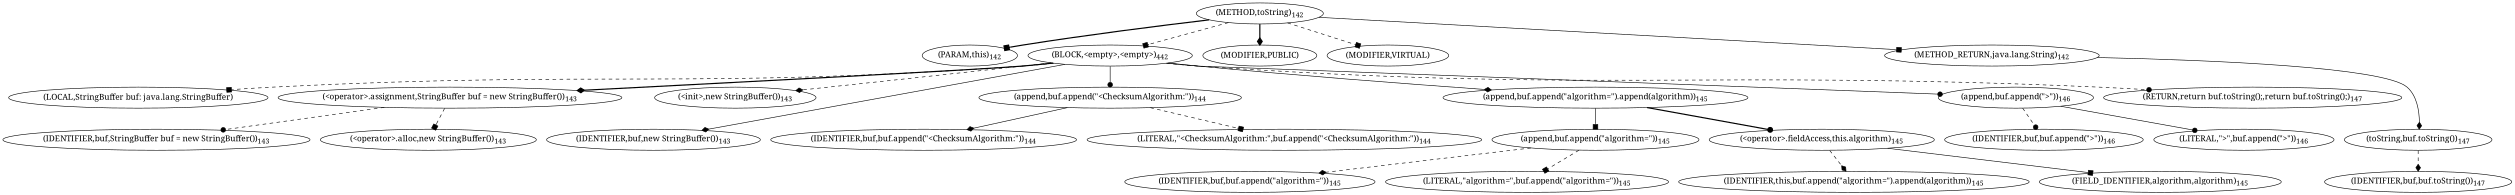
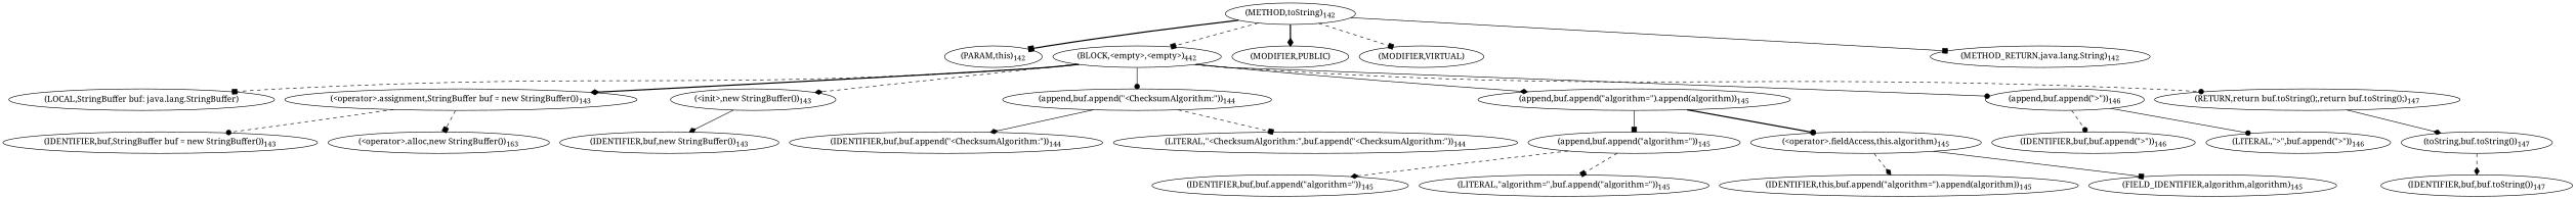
  digraph {
    fontname="Noto Serif"
    node [fontname="Noto Serif"]
    edge [arrowhead=box fontname="Noto Serif" style=dashed]
    n1 [label=<(METHOD,toString)<SUB>142</SUB>>]
    n2 [label=<(PARAM,this)<SUB>142</SUB>>]
    n3 [label=<(BLOCK,&lt;empty&gt;,&lt;empty&gt;)<SUB>442</SUB>>]
    n4 [label=<(MODIFIER,PUBLIC)>]
    n5 [label=<(MODIFIER,VIRTUAL)>]
    n6 [label=<(METHOD_RETURN,java.lang.String)<SUB>142</SUB>>]
    n7 [label=<(LOCAL,StringBuffer buf: java.lang.StringBuffer)>]
    n8 [label=<(&lt;operator&gt;.assignment,StringBuffer buf = new StringBuffer())<SUB>143</SUB>>]
    n9 [label=<(&lt;init&gt;,new StringBuffer())<SUB>143</SUB>>]
    n10 [label=<(append,buf.append(&quot;&lt;ChecksumAlgorithm:&quot;))<SUB>144</SUB>>]
    n11 [label=<(append,buf.append(&quot;algorithm=&quot;).append(algorithm))<SUB>145</SUB>>]
    n12 [label=<(append,buf.append(&quot;&gt;&quot;))<SUB>146</SUB>>]
    n13 [label=<(RETURN,return buf.toString();,return buf.toString();)<SUB>147</SUB>>]
    n14 [label=<(IDENTIFIER,buf,StringBuffer buf = new StringBuffer())<SUB>143</SUB>>]
-   n15 [label=<(&lt;operator&gt;.alloc,new StringBuffer())<SUB>143</SUB>>]
+   n15 [label=<(&lt;operator&gt;.alloc,new StringBuffer())<SUB>163</SUB>>]
    n16 [label=<(IDENTIFIER,buf,new StringBuffer())<SUB>143</SUB>>]
    n17 [label=<(IDENTIFIER,buf,buf.append(&quot;&lt;ChecksumAlgorithm:&quot;))<SUB>144</SUB>>]
    n18 [label=<(LITERAL,&quot;&lt;ChecksumAlgorithm:&quot;,buf.append(&quot;&lt;ChecksumAlgorithm:&quot;))<SUB>144</SUB>>]
    n19 [label=<(append,buf.append(&quot;algorithm=&quot;))<SUB>145</SUB>>]
    n20 [label=<(&lt;operator&gt;.fieldAccess,this.algorithm)<SUB>145</SUB>>]
    n21 [label=<(IDENTIFIER,buf,buf.append(&quot;&gt;&quot;))<SUB>146</SUB>>]
    n22 [label=<(LITERAL,&quot;&gt;&quot;,buf.append(&quot;&gt;&quot;))<SUB>146</SUB>>]
    n23 [label=<(toString,buf.toString())<SUB>147</SUB>>]
    n24 [label=<(IDENTIFIER,buf,buf.append(&quot;algorithm=&quot;))<SUB>145</SUB>>]
    n25 [label=<(LITERAL,&quot;algorithm=&quot;,buf.append(&quot;algorithm=&quot;))<SUB>145</SUB>>]
    n26 [label=<(IDENTIFIER,this,buf.append(&quot;algorithm=&quot;).append(algorithm))<SUB>145</SUB>>]
    n27 [label=<(FIELD_IDENTIFIER,algorithm,algorithm)<SUB>145</SUB>>]
    n28 [label=<(IDENTIFIER,buf,buf.toString())<SUB>147</SUB>>]
    n1 -> n2 [style=bold]
    n1 -> n3
    n1 -> n4 [arrowhead=diamond style=bold]
    n1 -> n5
    n1 -> n6 [style=solid]
    n3 -> n7
    n3 -> n8 [arrowhead=diamond style=bold]
    n3 -> n9 [arrowhead=diamond]
    n3 -> n10 [arrowhead=dot style=solid]
    n3 -> n11 [arrowhead=diamond style=solid]
    n3 -> n12 [arrowhead=dot style=solid]
    n3 -> n13 [arrowhead=dot]
    n8 -> n14 [arrowhead=dot]
    n8 -> n15
-   n3 -> n16 [arrowhead=diamond style=solid]
+   n9 -> n16 [arrowhead=diamond style=solid]
    n10 -> n17 [arrowhead=diamond style=solid]
    n10 -> n18
    n11 -> n19 [style=solid]
    n11 -> n20 [arrowhead=dot style=bold]
    n12 -> n21 [arrowhead=dot]
    n12 -> n22 [arrowhead=dot style=solid]
-   n6 -> n23 [arrowhead=diamond style=solid]
+   n13 -> n23 [arrowhead=diamond style=solid]
    n19 -> n24 [arrowhead=diamond]
    n19 -> n25
    n20 -> n26 [arrowhead=diamond]
    n20 -> n27 [style=solid]
    n23 -> n28 [arrowhead=diamond]
  }
